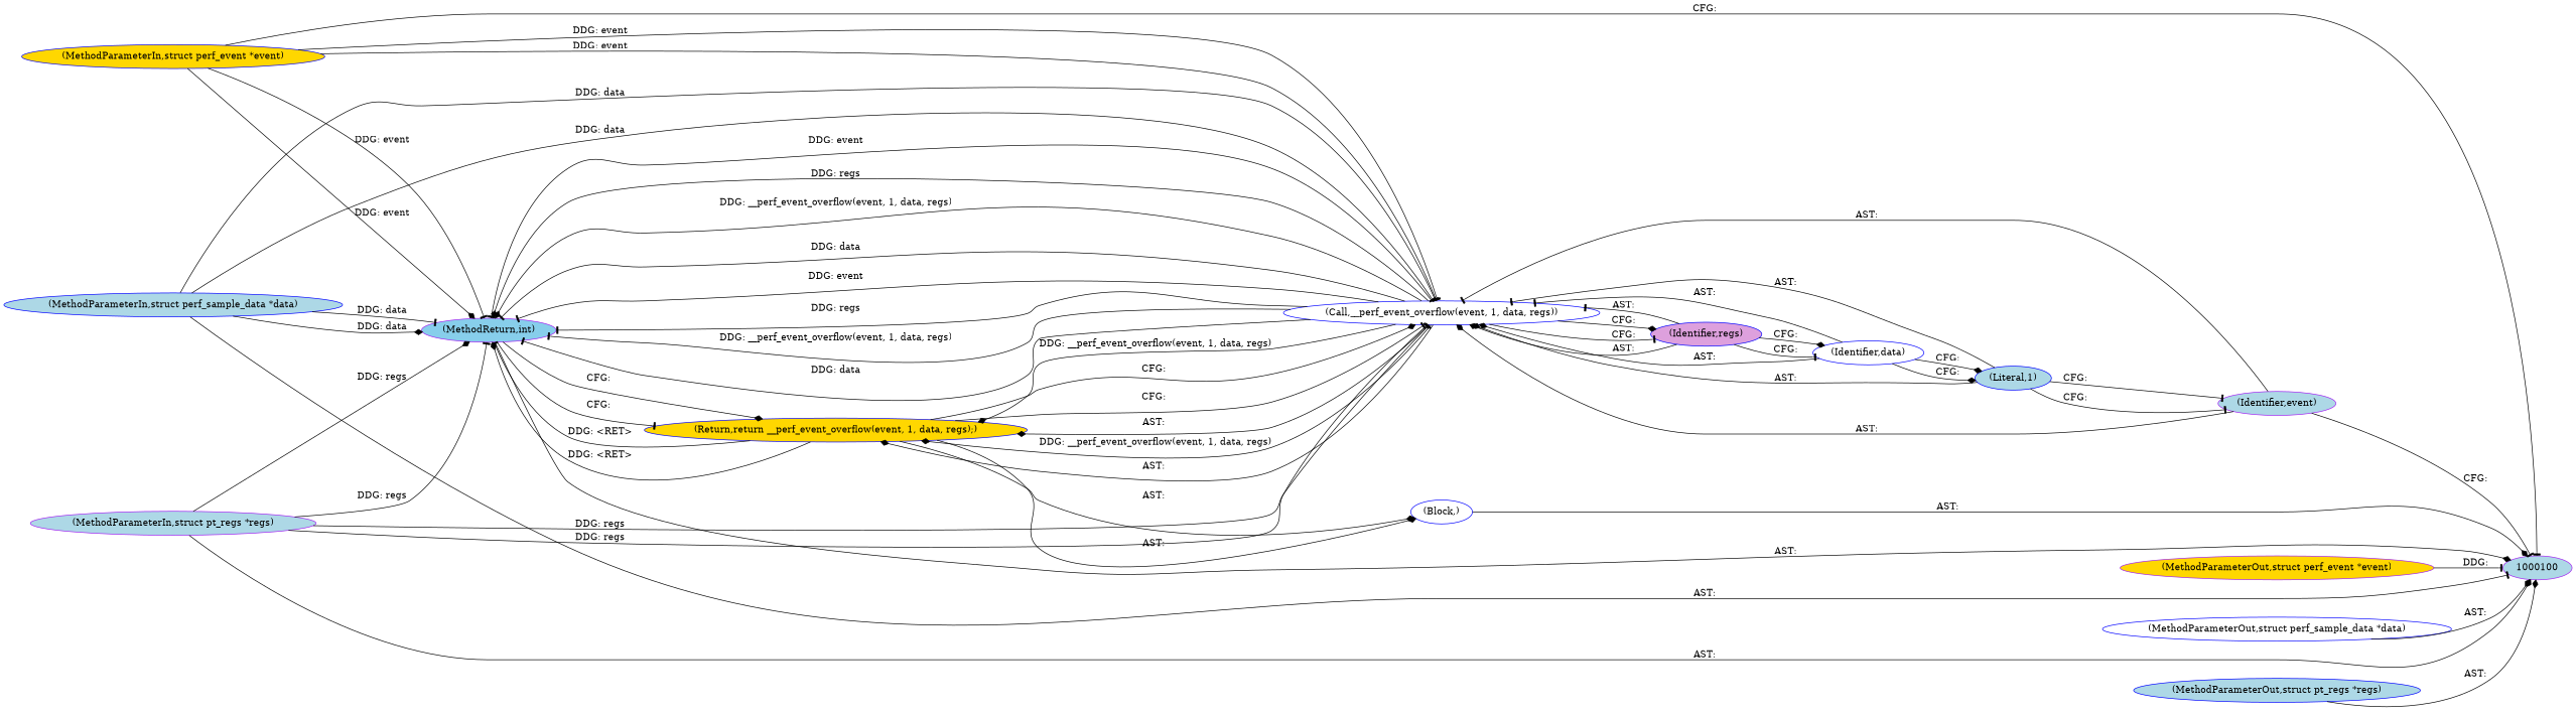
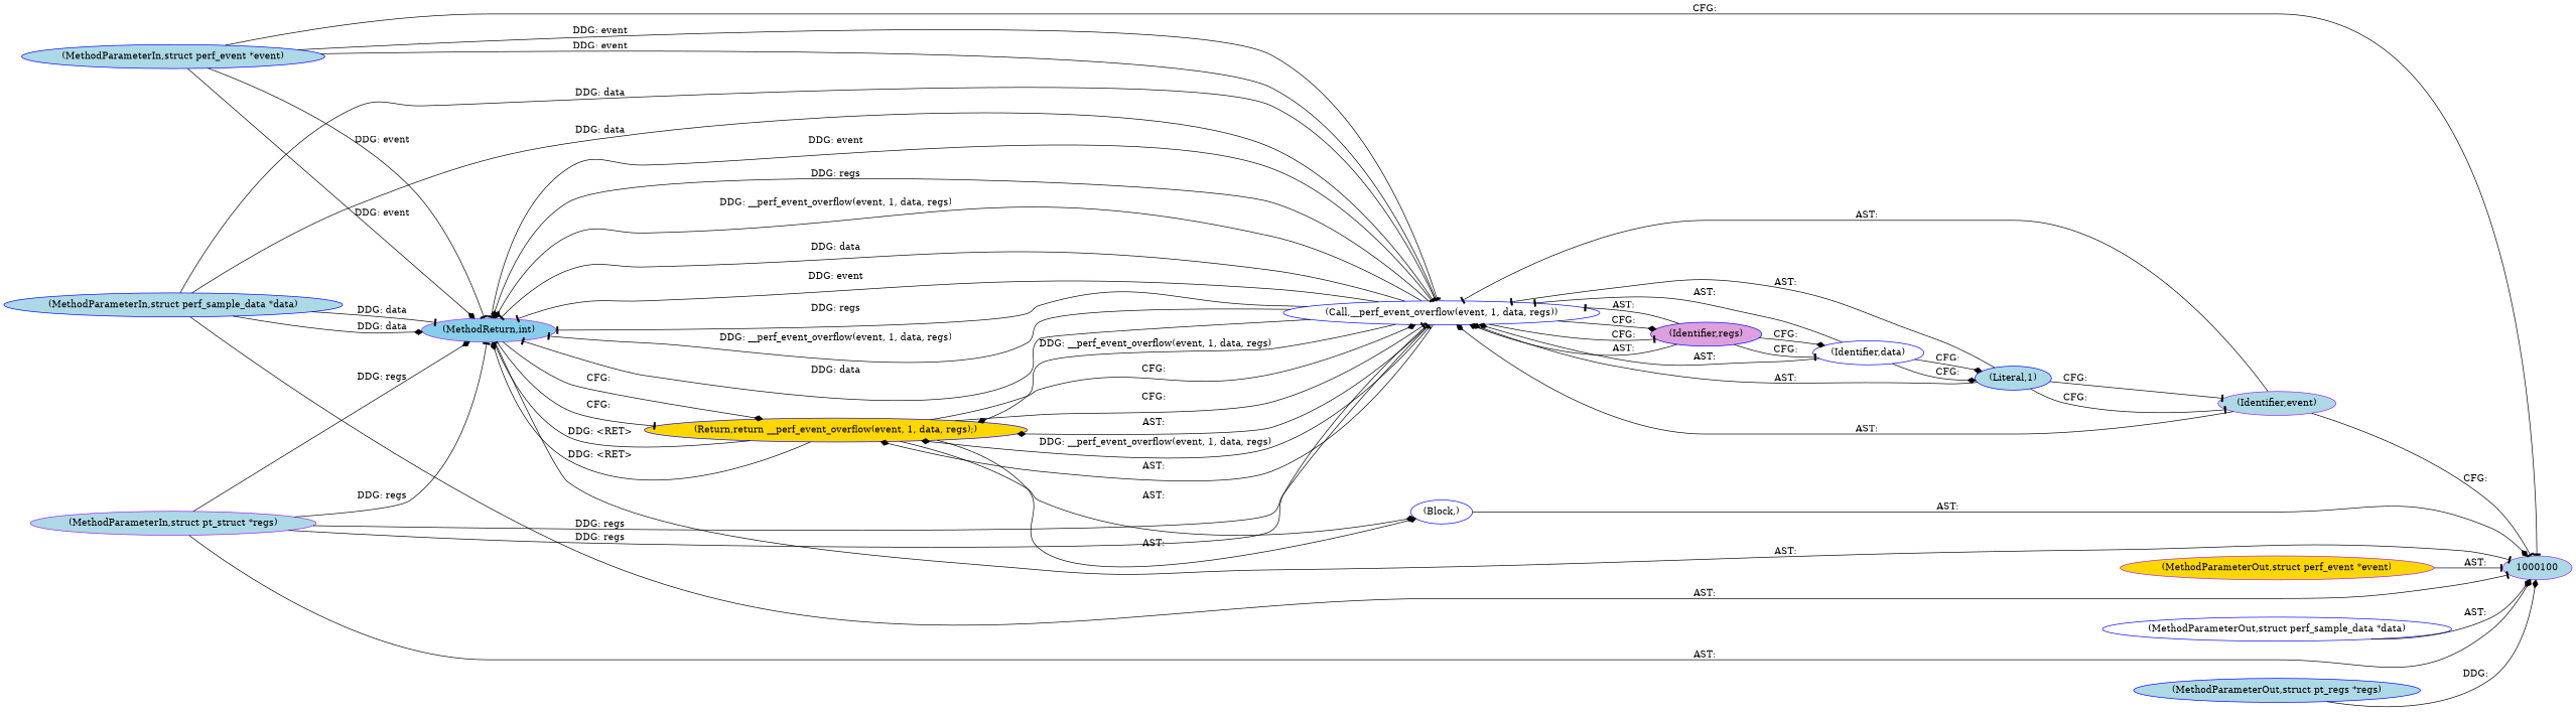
  digraph {
    rankdir=LR
    node [color=blue fillcolor=lightblue style=filled]
    edge [arrowhead=tee]
    n1 [color=purple fillcolor=skyblue label="(MethodReturn,int)"]
    n2 [fillcolor=gold label="(Return,return __perf_event_overflow(event, 1, data, regs);)"]
    1000100 [color=purple]
    n4 [fillcolor=white label="(Call,__perf_event_overflow(event, 1, data, regs))"]
    n5 [fillcolor=white label="(Block,)"]
-   n6 [fillcolor=gold label="(MethodParameterIn,struct perf_event *event)"]
+   n6 [label="(MethodParameterIn,struct perf_event *event)"]
    n7 [fillcolor=plum label="(Identifier,regs)"]
    n8 [color=purple fillcolor=gold label="(MethodParameterOut,struct perf_event *event)"]
    n9 [label="(MethodParameterIn,struct perf_sample_data *data)"]
    n10 [fillcolor=white label="(MethodParameterOut,struct perf_sample_data *data)"]
-   n11 [color=purple label="(MethodParameterIn,struct pt_regs *regs)"]
+   n11 [color=purple label="(MethodParameterIn,struct pt_struct *regs)"]
    n12 [label="(MethodParameterOut,struct pt_regs *regs)"]
    n13 [color=purple label="(Identifier,event)"]
    n14 [label="(Literal,1)"]
    n15 [fillcolor=white label="(Identifier,data)"]
    n1 -> n2 [arrowhead=diamond label="CFG: "]
    n1 -> n2 [label="CFG: "]
-   n1 -> 1000100 [arrowhead=diamond label="AST: "]
+   n1 -> 1000100 [label="AST: "]
    n2 -> n1 [label="DDG: <RET>"]
    n2 -> n1 [arrowhead=diamond label="DDG: <RET>"]
    n2 -> n4 [arrowhead=diamond label="CFG: "]
    n2 -> n4 [label="CFG: "]
    n2 -> n5 [arrowhead=diamond label="AST: "]
    n2 -> n5 [arrowhead=diamond label="AST: "]
    n4 -> n1 [label="DDG: event"]
    n4 -> n1 [arrowhead=diamond label="DDG: regs"]
    n4 -> n1 [arrowhead=diamond label="DDG: __perf_event_overflow(event, 1, data, regs)"]
    n4 -> n1 [label="DDG: data"]
    n4 -> n1 [label="DDG: event"]
    n4 -> n1 [label="DDG: regs"]
    n4 -> n1 [label="DDG: __perf_event_overflow(event, 1, data, regs)"]
    n4 -> n1 [label="DDG: data"]
    n4 -> n2 [arrowhead=diamond label="AST: "]
    n4 -> n2 [arrowhead=diamond label="DDG: __perf_event_overflow(event, 1, data, regs)"]
    n4 -> n2 [arrowhead=diamond label="AST: "]
    n4 -> n2 [arrowhead=diamond label="DDG: __perf_event_overflow(event, 1, data, regs)"]
    n4 -> n7 [arrowhead=diamond label="CFG: "]
    n4 -> n7 [label="CFG: "]
    n5 -> 1000100 [arrowhead=diamond label="AST: "]
    n6 -> n1 [label="DDG: event"]
    n6 -> n1 [arrowhead=diamond label="DDG: event"]
    n6 -> 1000100 [label="CFG: "]
    n6 -> n4 [label="DDG: event"]
    n6 -> n4 [label="DDG: event"]
    n7 -> n4 [arrowhead=diamond label="AST: "]
    n7 -> n4 [label="AST: "]
    n7 -> n15 [arrowhead=diamond label="CFG: "]
    n7 -> n15 [label="CFG: "]
-   n8 -> 1000100 [label="DDG: "]
+   n8 -> 1000100 [label="AST: "]
    n9 -> n1 [label="DDG: data"]
    n9 -> n1 [arrowhead=diamond label="DDG: data"]
    n9 -> 1000100 [label="AST: "]
    n9 -> n4 [label="DDG: data"]
    n9 -> n4 [label="DDG: data"]
    n10 -> 1000100 [arrowhead=diamond label="AST: "]
    n11 -> n1 [label="DDG: regs"]
    n11 -> n1 [arrowhead=diamond label="DDG: regs"]
    n11 -> 1000100 [arrowhead=diamond label="AST: "]
    n11 -> n4 [label="DDG: regs"]
    n11 -> n4 [label="DDG: regs"]
-   n12 -> 1000100 [arrowhead=diamond label="AST: "]
+   n12 -> 1000100 [arrowhead=diamond label="DDG: "]
    n13 -> 1000100 [label="CFG: "]
    n13 -> n4 [arrowhead=diamond label="AST: "]
    n13 -> n4 [label="AST: "]
    n14 -> n4 [label="AST: "]
    n14 -> n4 [arrowhead=diamond label="AST: "]
    n14 -> n13 [label="CFG: "]
    n14 -> n13 [label="CFG: "]
    n15 -> n4 [arrowhead=diamond label="AST: "]
    n15 -> n4 [label="AST: "]
    n15 -> n14 [arrowhead=diamond label="CFG: "]
    n15 -> n14 [arrowhead=diamond label="CFG: "]
  }
